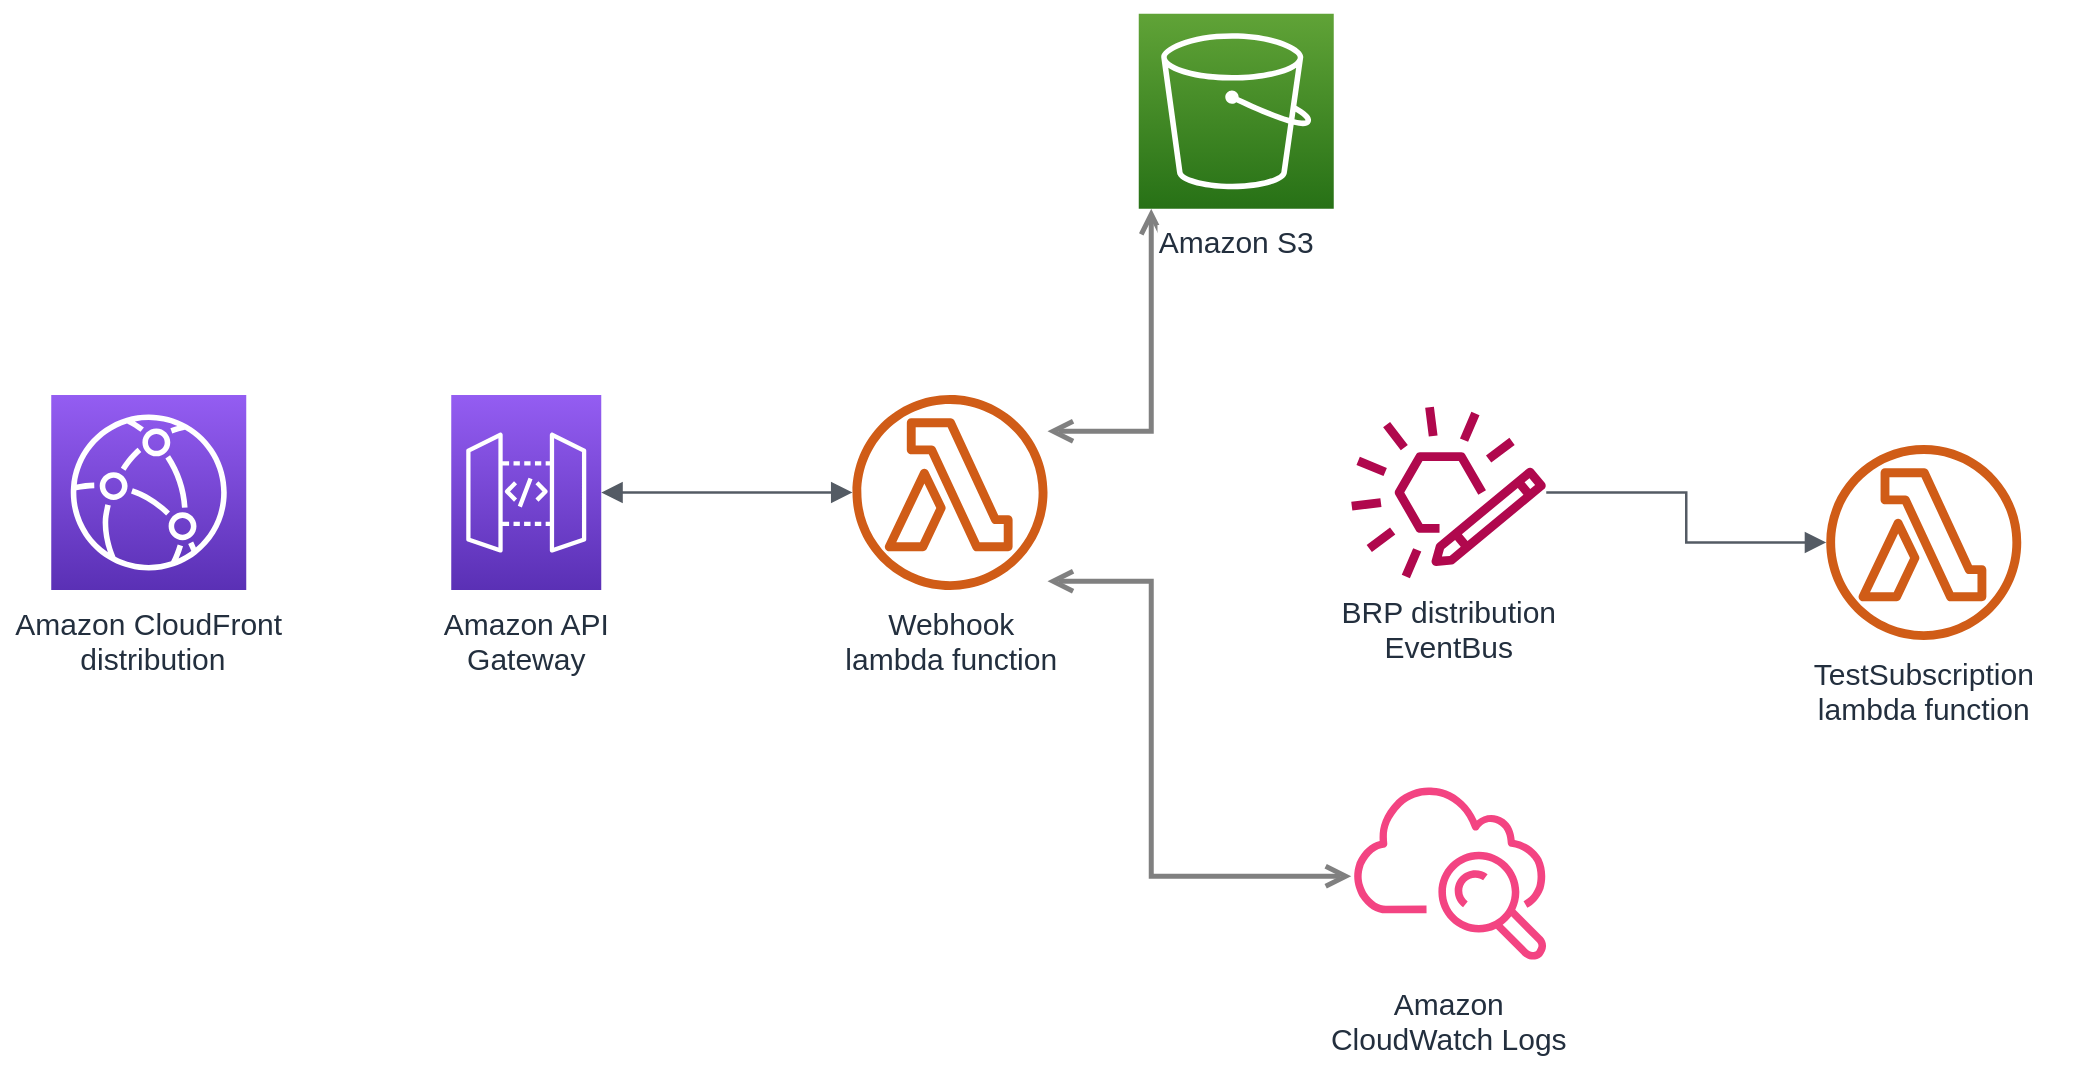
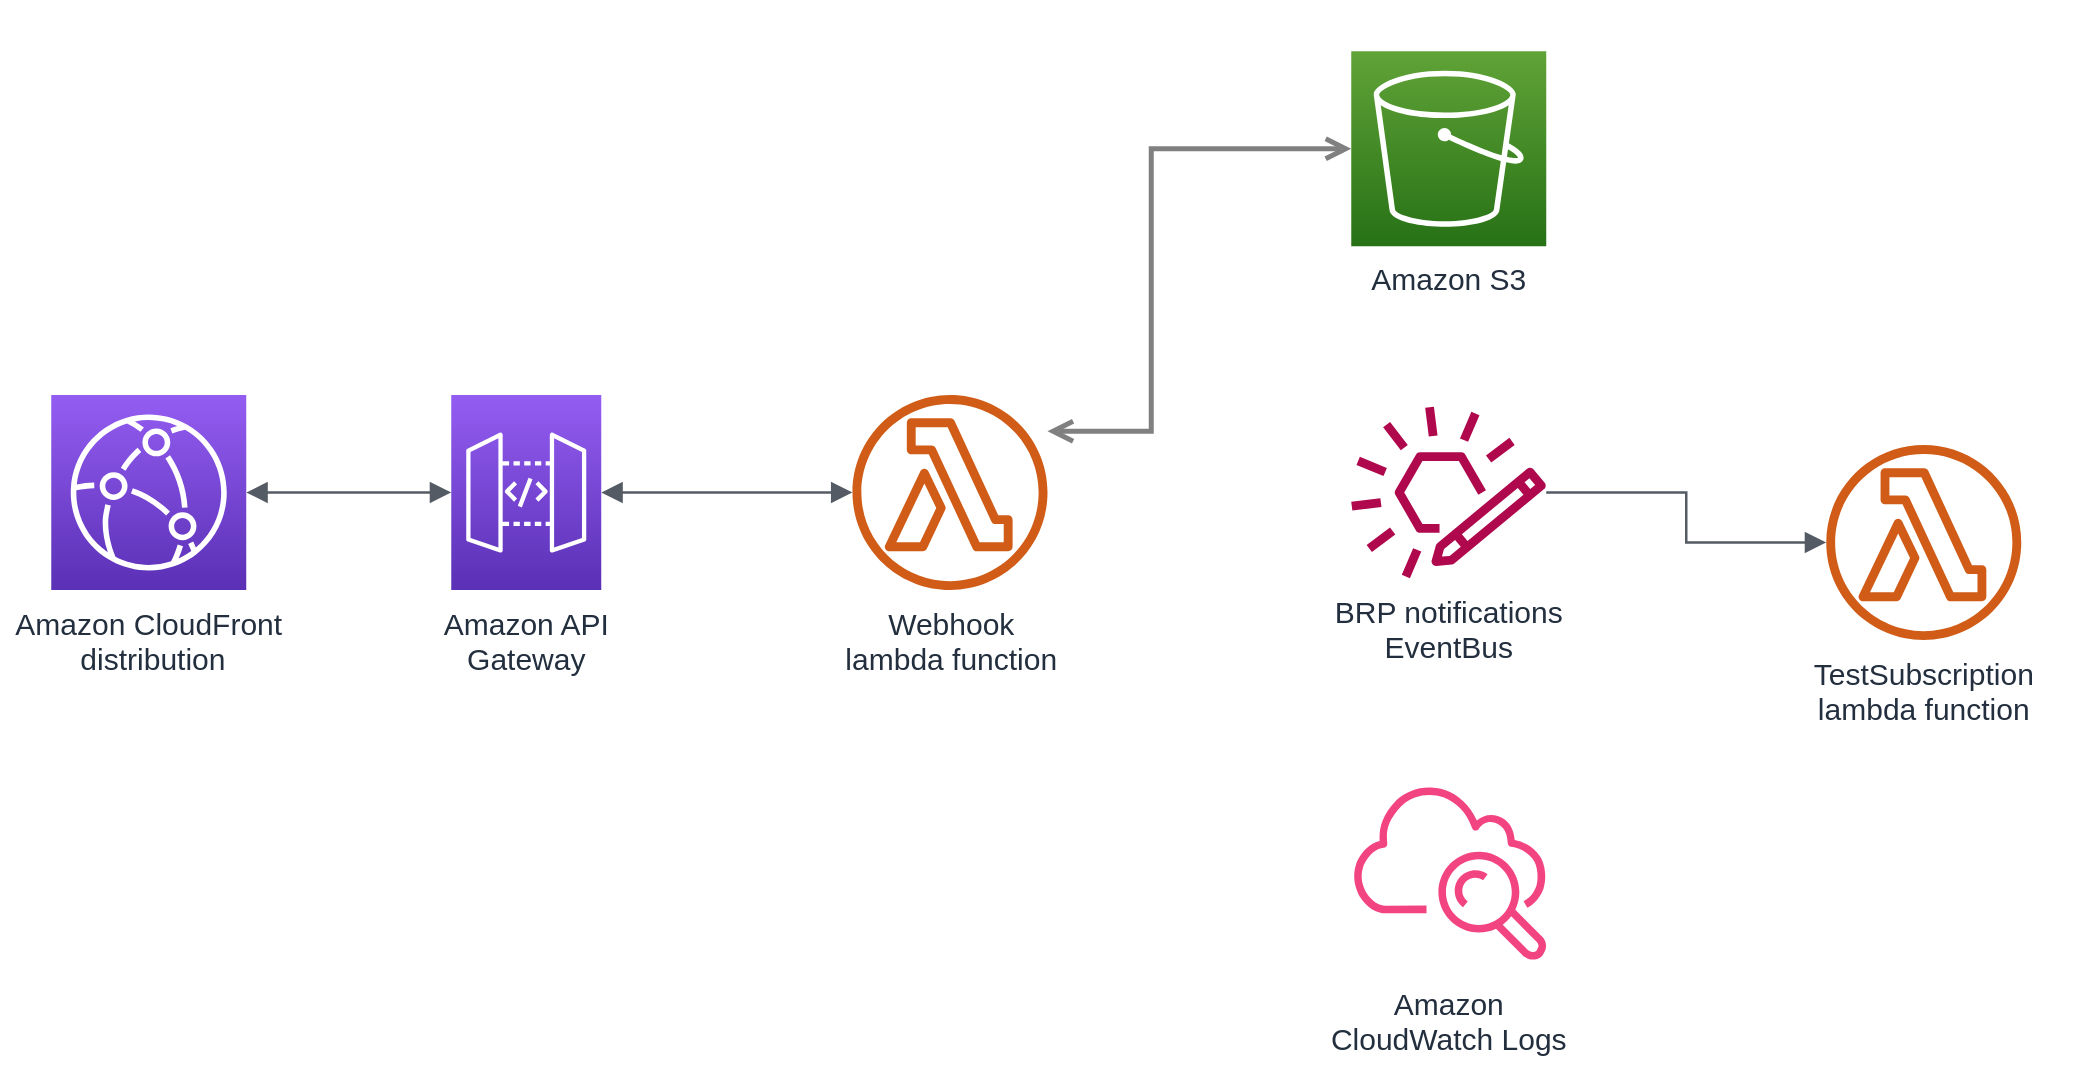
  <mxCell id="0" />
  <mxCell id="1" parent="0" />
  <mxCell id="2" style="edgeStyle=orthogonalEdgeStyle;rounded=0;orthogonalLoop=1;jettySize=auto;html=1;startArrow=open;startFill=0;endArrow=open;endFill=0;strokeWidth=2;strokeColor=#808080;" parent="1" source="5" target="6" edge="1"><mxGeometry relative="1" as="geometry"><Array as="points"><mxPoint x="460" y="172" /><mxPoint x="460" y="59" /></Array></mxGeometry></mxCell>
- <mxCell id="3" style="edgeStyle=orthogonalEdgeStyle;rounded=0;orthogonalLoop=1;jettySize=auto;html=1;startArrow=open;startFill=0;endArrow=open;endFill=0;strokeWidth=2;strokeColor=#808080;" parent="1" source="5" target="7" edge="1"><mxGeometry relative="1" as="geometry"><Array as="points"><mxPoint x="460" y="232" /><mxPoint x="460" y="350" /></Array></mxGeometry></mxCell>
  <mxCell id="4" value="Amazon API&lt;br&gt;Gateway&lt;br&gt;" style="outlineConnect=0;fontColor=#232F3E;gradientColor=#945DF2;gradientDirection=north;fillColor=#5A30B5;strokeColor=#ffffff;dashed=0;verticalLabelPosition=bottom;verticalAlign=top;align=center;html=1;fontSize=12;fontStyle=0;aspect=fixed;shape=mxgraph.aws4.resourceIcon;resIcon=mxgraph.aws4.api_gateway;labelBackgroundColor=#ffffff;" parent="1" vertex="1"><mxGeometry x="180" y="157.5" width="60" height="78" as="geometry" /></mxCell>
  <mxCell id="5" value="&lt;div&gt;Webhook &lt;br&gt;&lt;/div&gt;&lt;div&gt;lambda function&lt;br&gt;&lt;/div&gt;" style="outlineConnect=0;fontColor=#232F3E;gradientColor=none;fillColor=#D05C17;strokeColor=none;dashed=0;verticalLabelPosition=bottom;verticalAlign=top;align=center;html=1;fontSize=12;fontStyle=0;aspect=fixed;pointerEvents=1;shape=mxgraph.aws4.lambda_function;labelBackgroundColor=#ffffff;" parent="1" vertex="1"><mxGeometry x="340.5" y="157.5" width="78" height="78" as="geometry" /></mxCell>
- <mxCell id="6" value="Amazon S3" style="outlineConnect=0;fontColor=#232F3E;gradientColor=#60A337;gradientDirection=north;fillColor=#277116;strokeColor=#ffffff;dashed=0;verticalLabelPosition=bottom;verticalAlign=top;align=center;html=1;fontSize=12;fontStyle=0;aspect=fixed;shape=mxgraph.aws4.resourceIcon;resIcon=mxgraph.aws4.s3;labelBackgroundColor=#ffffff;" parent="1" vertex="1"><mxGeometry x="455" y="5" width="78" height="78" as="geometry" /></mxCell>
+ <mxCell id="6" value="Amazon S3" style="outlineConnect=0;fontColor=#232F3E;gradientColor=#60A337;gradientDirection=north;fillColor=#277116;strokeColor=#ffffff;dashed=0;verticalLabelPosition=bottom;verticalAlign=top;align=center;html=1;fontSize=12;fontStyle=0;aspect=fixed;shape=mxgraph.aws4.resourceIcon;resIcon=mxgraph.aws4.s3;labelBackgroundColor=#ffffff;" parent="1" vertex="1"><mxGeometry x="540" y="20" width="78" height="78" as="geometry" /></mxCell>
  <mxCell id="7" value="Amazon&lt;br&gt;CloudWatch Logs&lt;br&gt;" style="outlineConnect=0;fontColor=#232F3E;gradientColor=none;gradientDirection=north;fillColor=#F34482;strokeColor=none;dashed=0;verticalLabelPosition=bottom;verticalAlign=top;align=center;html=1;fontSize=12;fontStyle=0;aspect=fixed;shape=mxgraph.aws4.cloudwatch;labelBackgroundColor=#ffffff;" parent="1" vertex="1"><mxGeometry x="540" y="310" width="78" height="78" as="geometry" /></mxCell>
  <mxCell id="8" value="&lt;div&gt;Amazon CloudFront&lt;/div&gt;&lt;div&gt;&amp;nbsp;distribution&lt;/div&gt;" style="sketch=0;points=[[0,0,0],[0.25,0,0],[0.5,0,0],[0.75,0,0],[1,0,0],[0,1,0],[0.25,1,0],[0.5,1,0],[0.75,1,0],[1,1,0],[0,0.25,0],[0,0.5,0],[0,0.75,0],[1,0.25,0],[1,0.5,0],[1,0.75,0]];outlineConnect=0;fontColor=#232F3E;gradientColor=#945DF2;gradientDirection=north;fillColor=#5A30B5;strokeColor=#ffffff;dashed=0;verticalLabelPosition=bottom;verticalAlign=top;align=center;html=1;fontSize=12;fontStyle=0;aspect=fixed;shape=mxgraph.aws4.resourceIcon;resIcon=mxgraph.aws4.cloudfront;" vertex="1" parent="1"><mxGeometry x="20" y="157.5" width="78" height="78" as="geometry" /></mxCell>
+ <mxCell id="9" value="" style="edgeStyle=orthogonalEdgeStyle;html=1;endArrow=block;elbow=vertical;startArrow=block;startFill=1;endFill=1;strokeColor=#545B64;rounded=0;exitX=1;exitY=0.5;exitDx=0;exitDy=0;exitPerimeter=0;" edge="1" parent="1" source="8" target="4"><mxGeometry width="100" relative="1" as="geometry"><mxPoint x="60" y="300" as="sourcePoint" /><mxPoint x="130" y="197" as="targetPoint" /><Array as="points" /></mxGeometry></mxCell>
  <mxCell id="10" value="" style="edgeStyle=orthogonalEdgeStyle;html=1;endArrow=block;elbow=vertical;startArrow=block;startFill=1;endFill=1;strokeColor=#545B64;rounded=0;" edge="1" parent="1" source="5" target="4"><mxGeometry width="100" relative="1" as="geometry"><mxPoint x="28" y="206.5" as="sourcePoint" /><mxPoint x="140" y="207" as="targetPoint" /></mxGeometry></mxCell>
- <mxCell id="11" value="&lt;div&gt;BRP distribution&lt;/div&gt;&lt;div&gt;EventBus&lt;br&gt;&lt;/div&gt;" style="sketch=0;outlineConnect=0;fontColor=#232F3E;gradientColor=none;fillColor=#B0084D;strokeColor=none;dashed=0;verticalLabelPosition=bottom;verticalAlign=top;align=center;html=1;fontSize=12;fontStyle=0;aspect=fixed;pointerEvents=1;shape=mxgraph.aws4.eventbridge_custom_event_bus_resource;" vertex="1" parent="1"><mxGeometry x="540" y="162" width="78" height="69" as="geometry" /></mxCell>
+ <mxCell id="11" value="&lt;div&gt;BRP notifications&lt;/div&gt;&lt;div&gt;EventBus&lt;br&gt;&lt;/div&gt;" style="sketch=0;outlineConnect=0;fontColor=#232F3E;gradientColor=none;fillColor=#B0084D;strokeColor=none;dashed=0;verticalLabelPosition=bottom;verticalAlign=top;align=center;html=1;fontSize=12;fontStyle=0;aspect=fixed;pointerEvents=1;shape=mxgraph.aws4.eventbridge_custom_event_bus_resource;" vertex="1" parent="1"><mxGeometry x="540" y="162" width="78" height="69" as="geometry" /></mxCell>
  <mxCell id="12" value="&lt;div&gt;TestSubscription&lt;/div&gt;&lt;div&gt;lambda function&lt;br&gt;&lt;/div&gt;" style="outlineConnect=0;fontColor=#232F3E;gradientColor=none;fillColor=#D05C17;strokeColor=none;dashed=0;verticalLabelPosition=bottom;verticalAlign=top;align=center;html=1;fontSize=12;fontStyle=0;aspect=fixed;pointerEvents=1;shape=mxgraph.aws4.lambda_function;labelBackgroundColor=#ffffff;" vertex="1" parent="1"><mxGeometry x="730" y="177.5" width="78" height="78" as="geometry" /></mxCell>
  <mxCell id="13" value="" style="edgeStyle=orthogonalEdgeStyle;html=1;endArrow=block;elbow=vertical;startArrow=none;endFill=1;strokeColor=#545B64;rounded=0;" edge="1" parent="1" source="11" target="12"><mxGeometry width="100" relative="1" as="geometry"><mxPoint x="428.499" y="206.5" as="sourcePoint" /><mxPoint x="550" y="206.5" as="targetPoint" /></mxGeometry></mxCell>
